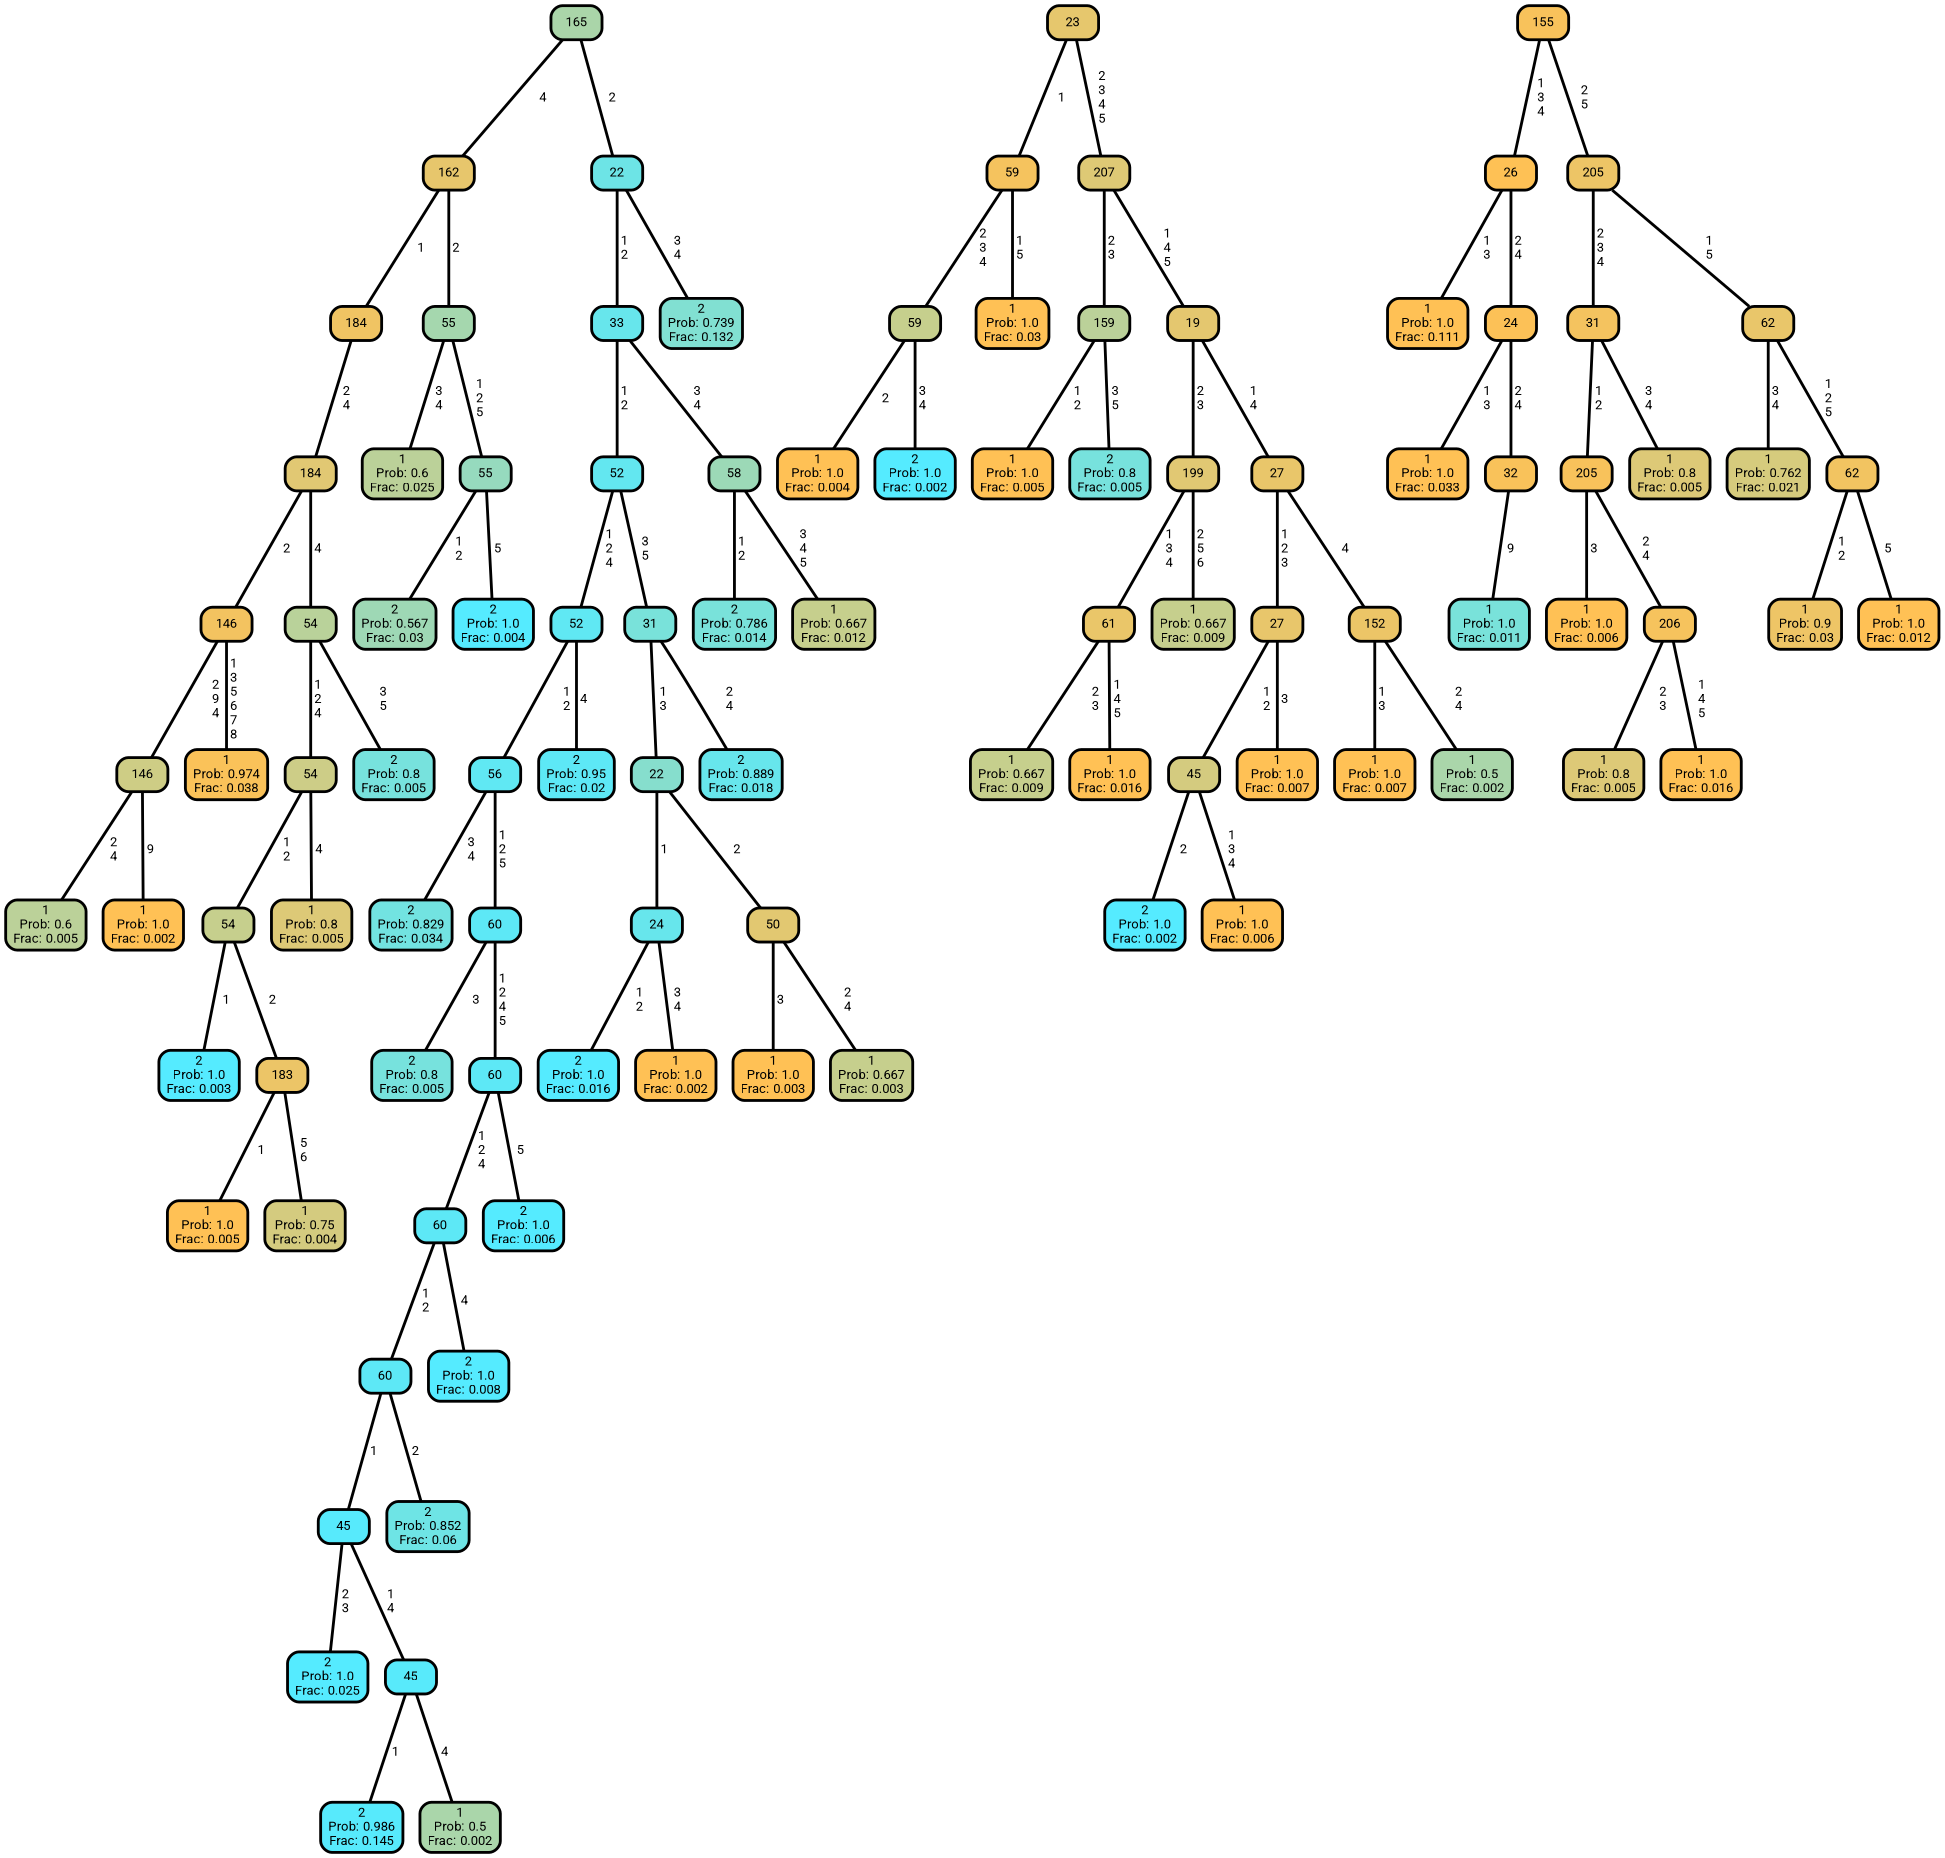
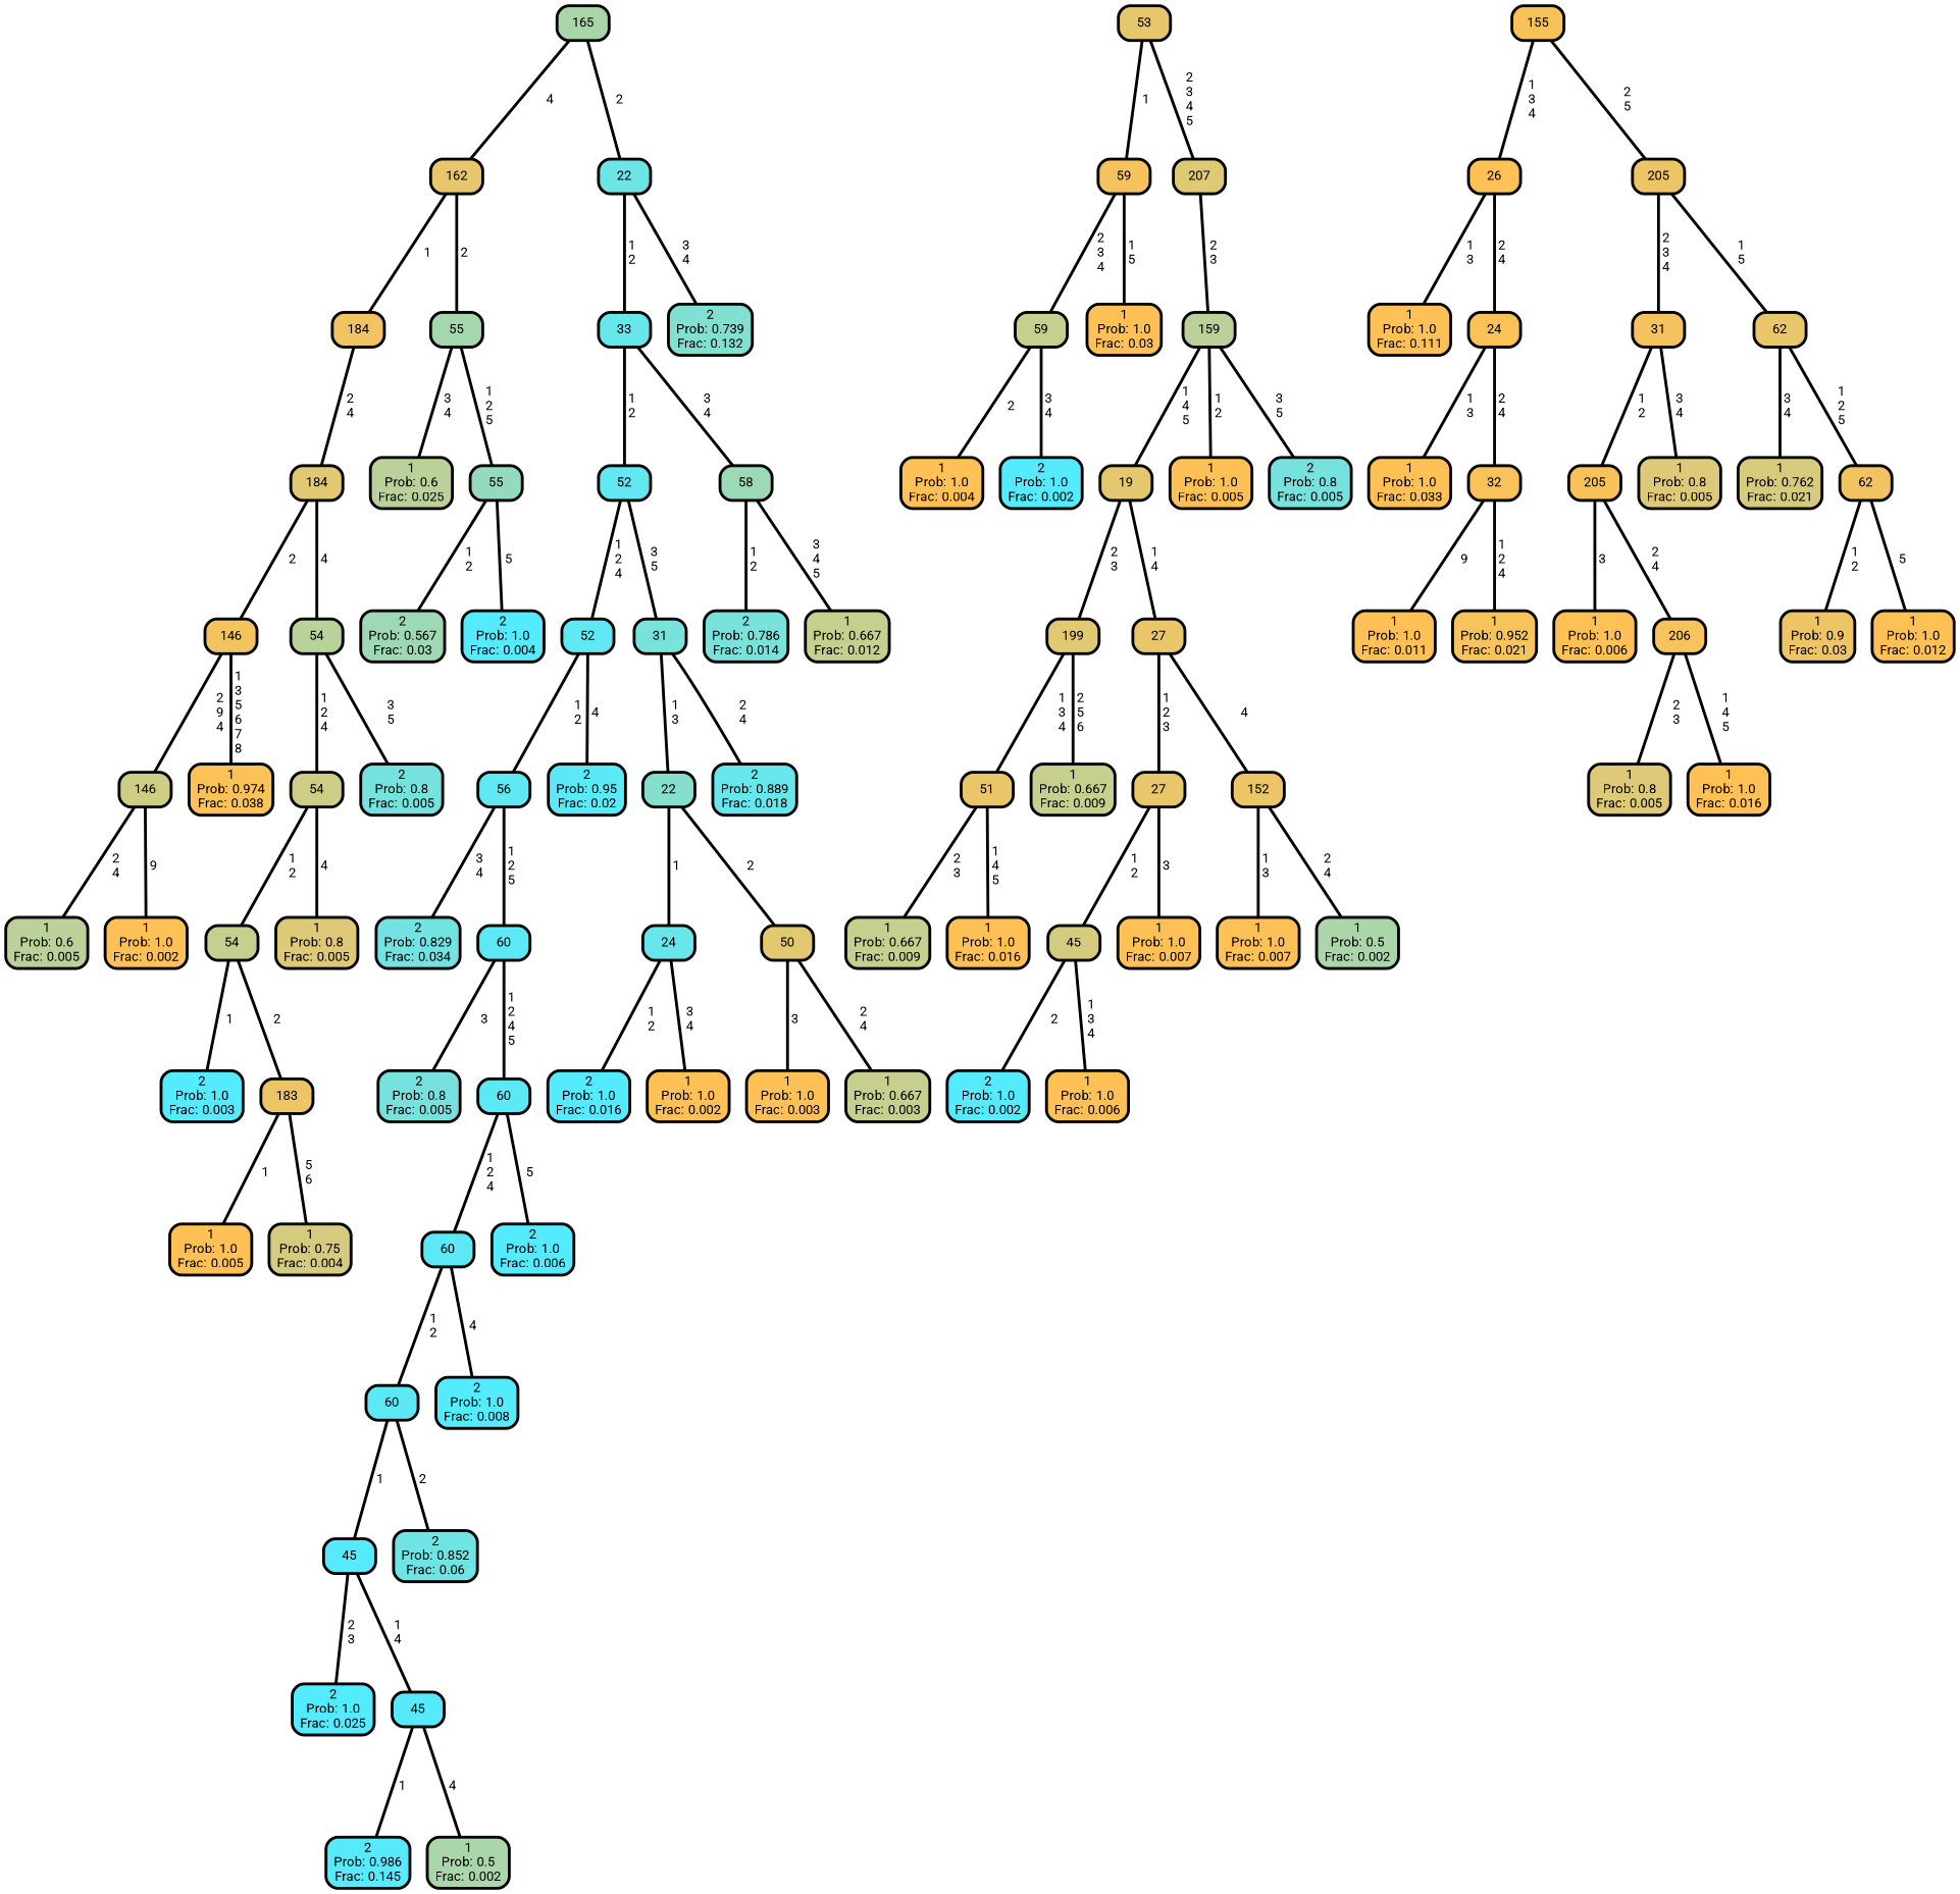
  graph {
    fontname=Roboto
    ranksep="0 equally"
    splines=straight
    node [color=black fillcolor="#ffc155" fontcolor=black fontname=Roboto penwidth=3 shape=box style="filled, rounded"]
    edge [color=black fontname=Roboto penwidth=3]
    n1 [fillcolor="#bbd199" label="1\nProb: 0.6\nFrac: 0.005"]
    n2 [fillcolor="#cecd85" label=146]
    n3 [label="1\nProb: 1.0\nFrac: 0.002"]
    n4 [fillcolor="#f3c360" label=146]
    n5 [fillcolor="#fac259" label="1\nProb: 0.974\nFrac: 0.038"]
    n6 [fillcolor="#e1c873" label=184]
    n7 [fillcolor="#b9d29a" label=54]
    n8 [fillcolor="#cdcd87" label=54]
    n9 [fillcolor="#77e2dd" label="2\nProb: 0.8\nFrac: 0.005"]
    n10 [fillcolor="#55ebff" label="2\nProb: 1.0\nFrac: 0.003"]
    n11 [fillcolor="#c6cf8d" label=54]
    n12 [fillcolor="#ecc567" label=183]
    n13 [label="1\nProb: 1.0\nFrac: 0.005"]
    n14 [fillcolor="#d4cb7f" label="1\nProb: 0.75\nFrac: 0.004"]
    n15 [fillcolor="#ddc977" label="1\nProb: 0.8\nFrac: 0.005"]
    n16 [fillcolor="#f0c463" label=184]
    n17 [label="1\nProb: 1.0\nFrac: 0.004"]
    n18 [fillcolor="#c6cf8d" label=59]
    n19 [fillcolor="#55ebff" label="2\nProb: 1.0\nFrac: 0.002"]
    n20 [fillcolor="#f5c35e" label=59]
    n21 [label="1\nProb: 1.0\nFrac: 0.03"]
-   n22 [fillcolor="#e6c76d" label=23]
+   n22 [fillcolor="#e6c76d" label=53]
    n23 [fillcolor="#dec975" label=207]
    n24 [fillcolor="#bbd199" label=159]
    n25 [fillcolor="#e4c76f" label=19]
    n26 [label="1\nProb: 1.0\nFrac: 0.005"]
    n27 [fillcolor="#77e2dd" label="2\nProb: 0.8\nFrac: 0.005"]
    n28 [fillcolor="#e1c873" label=199]
    n29 [fillcolor="#e9c66a" label=27]
    n30 [fillcolor="#c6cf8d" label="1\nProb: 0.667\nFrac: 0.009"]
-   n31 [fillcolor="#eac669" label=61]
+   n31 [fillcolor="#eac669" label=51]
    n32 [label="1\nProb: 1.0\nFrac: 0.016"]
    n33 [fillcolor="#c6cf8d" label="1\nProb: 0.667\nFrac: 0.009"]
    n34 [fillcolor="#e8c66b" label=27]
    n35 [fillcolor="#ecc567" label=152]
    n36 [fillcolor="#55ebff" label="2\nProb: 1.0\nFrac: 0.002"]
    n37 [fillcolor="#d4cb7f" label=45]
    n38 [label="1\nProb: 1.0\nFrac: 0.006"]
    n39 [label="1\nProb: 1.0\nFrac: 0.007"]
    n40 [label="1\nProb: 1.0\nFrac: 0.007"]
    n41 [fillcolor="#aad6aa" label="1\nProb: 0.5\nFrac: 0.002"]
    n42 [fillcolor="#f8c25b" label=155]
    n43 [fillcolor="#fec155" label=26]
    n44 [fillcolor="#edc566" label=205]
    n45 [label="1\nProb: 1.0\nFrac: 0.111"]
    n46 [fillcolor="#fcc157" label=24]
    n47 [label="1\nProb: 1.0\nFrac: 0.033"]
    n48 [fillcolor="#f9c25a" label=32]
-   n49 [fillcolor="#79e2da" label="1\nProb: 1.0\nFrac: 0.011"]
+   n49 [label="1\nProb: 1.0\nFrac: 0.011"]
+   n50 [fillcolor="#f6c35d" label="1\nProb: 0.952\nFrac: 0.021"]
    n51 [fillcolor="#f4c35f" label=31]
    n52 [fillcolor="#e9c66a" label=62]
    n53 [label="1\nProb: 1.0\nFrac: 0.006"]
    n54 [fillcolor="#f8c25b" label=205]
    n55 [fillcolor="#f6c35d" label=206]
    n56 [fillcolor="#ddc977" label="1\nProb: 0.8\nFrac: 0.005"]
    n57 [label="1\nProb: 1.0\nFrac: 0.016"]
    n58 [fillcolor="#ddc977" label="1\nProb: 0.8\nFrac: 0.005"]
    n59 [fillcolor="#d6cb7d" label="1\nProb: 0.762\nFrac: 0.021"]
    n60 [fillcolor="#f2c461" label=62]
    n61 [fillcolor="#eec566" label="1\nProb: 0.9\nFrac: 0.03"]
    n62 [label="1\nProb: 1.0\nFrac: 0.012"]
    n63 [fillcolor="#e7c66c" label=162]
    n64 [fillcolor="#a5d7ae" label=55]
    n65 [fillcolor="#bbd199" label="1\nProb: 0.6\nFrac: 0.025"]
    n66 [fillcolor="#96dabe" label=55]
    n67 [fillcolor="#9ed8b5" label="2\nProb: 0.567\nFrac: 0.03"]
    n68 [fillcolor="#55ebff" label="2\nProb: 1.0\nFrac: 0.004"]
    n69 [fillcolor="#aad5a9" label=165]
    n70 [fillcolor="#6de4e6" label=22]
    n71 [fillcolor="#67e6ec" label=33]
    n72 [fillcolor="#81e0d2" label="2\nProb: 0.739\nFrac: 0.132"]
    n73 [fillcolor="#72e3e1" label="2\nProb: 0.829\nFrac: 0.034"]
    n74 [fillcolor="#60e8f3" label=56]
    n75 [fillcolor="#5de8f6" label=60]
    n76 [fillcolor="#77e2dd" label="2\nProb: 0.8\nFrac: 0.005"]
    n77 [fillcolor="#5de8f6" label=60]
    n78 [fillcolor="#5de8f6" label=60]
    n79 [fillcolor="#55ebff" label="2\nProb: 1.0\nFrac: 0.006"]
    n80 [fillcolor="#55ebff" label="2\nProb: 1.0\nFrac: 0.025"]
    n81 [fillcolor="#57eafc" label=45]
    n82 [fillcolor="#58eafb" label=45]
    n83 [fillcolor="#57eafc" label="2\nProb: 0.986\nFrac: 0.145"]
    n84 [fillcolor="#aad6aa" label="1\nProb: 0.5\nFrac: 0.002"]
    n85 [fillcolor="#5de8f6" label=60]
    n86 [fillcolor="#6ee4e5" label="2\nProb: 0.852\nFrac: 0.06"]
    n87 [fillcolor="#55ebff" label="2\nProb: 1.0\nFrac: 0.008"]
    n88 [fillcolor="#60e8f3" label=52]
    n89 [fillcolor="#5de8f6" label="2\nProb: 0.95\nFrac: 0.02"]
    n90 [fillcolor="#63e7f0" label=52]
    n91 [fillcolor="#79e2da" label=31]
    n92 [fillcolor="#86decd" label=22]
    n93 [fillcolor="#67e6ec" label="2\nProb: 0.889\nFrac: 0.018"]
    n94 [fillcolor="#55ebff" label="2\nProb: 1.0\nFrac: 0.016"]
    n95 [fillcolor="#67e6ec" label=24]
    n96 [label="1\nProb: 1.0\nFrac: 0.002"]
    n97 [fillcolor="#e2c871" label=50]
    n98 [label="1\nProb: 1.0\nFrac: 0.003"]
    n99 [fillcolor="#c6cf8d" label="1\nProb: 0.667\nFrac: 0.003"]
    n100 [fillcolor="#9cd9b7" label=58]
    n101 [fillcolor="#79e2da" label="2\nProb: 0.786\nFrac: 0.014"]
    n102 [fillcolor="#c6cf8d" label="1\nProb: 0.667\nFrac: 0.012"]
    subgraph sub_1 {
      rank=same
    }
    n2 -- n1 [label=" 2\n 4"]
    n2 -- n3 [label=" 9"]
    n4 -- n2 [label=" 2\n 9\n 4"]
    n4 -- n5 [label=" 1\n 3\n 5\n 6\n 7\n 8"]
    n6 -- n4 [label=" 2"]
    n6 -- n7 [label=" 4"]
    n7 -- n8 [label=" 1\n 2\n 4"]
    n7 -- n9 [label=" 3\n 5"]
    n8 -- n11 [label=" 1\n 2"]
    n8 -- n15 [label=" 4"]
    n11 -- n10 [label=" 1"]
    n11 -- n12 [label=" 2"]
    n12 -- n13 [label=" 1"]
    n12 -- n14 [label=" 5\n 6"]
    n16 -- n6 [label=" 2\n 4"]
    n18 -- n17 [label=" 2"]
    n18 -- n19 [label=" 3\n 4"]
    n20 -- n18 [label=" 2\n 3\n 4"]
    n20 -- n21 [label=" 1\n 5"]
    n22 -- n20 [label=" 1"]
    n22 -- n23 [label=" 2\n 3\n 4\n 5"]
    n23 -- n24 [label=" 2\n 3"]
-   n23 -- n25 [label=" 1\n 4\n 5"]
+   n24 -- n25 [label=" 1\n 4\n 5"]
    n24 -- n26 [label=" 1\n 2"]
    n24 -- n27 [label=" 3\n 5"]
    n25 -- n28 [label=" 2\n 3"]
    n25 -- n29 [label=" 1\n 4"]
    n28 -- n31 [label=" 1\n 3\n 4"]
    n28 -- n33 [label=" 2\n 5\n 6"]
    n29 -- n34 [label=" 1\n 2\n 3"]
    n29 -- n35 [label=" 4"]
    n31 -- n30 [label=" 2\n 3"]
    n31 -- n32 [label=" 1\n 4\n 5"]
    n34 -- n37 [label=" 1\n 2"]
    n34 -- n39 [label=" 3"]
    n35 -- n40 [label=" 1\n 3"]
    n35 -- n41 [label=" 2\n 4"]
    n37 -- n36 [label=" 2"]
    n37 -- n38 [label=" 1\n 3\n 4"]
    n42 -- n43 [label=" 1\n 3\n 4"]
    n42 -- n44 [label=" 2\n 5"]
    n43 -- n45 [label=" 1\n 3"]
    n43 -- n46 [label=" 2\n 4"]
    n44 -- n51 [label=" 2\n 3\n 4"]
    n44 -- n52 [label=" 1\n 5"]
    n46 -- n47 [label=" 1\n 3"]
    n46 -- n48 [label=" 2\n 4"]
    n48 -- n49 [label=" 9"]
+   n48 -- n50 [label=" 1\n 2\n 4"]
    n51 -- n54 [label=" 1\n 2"]
    n51 -- n58 [label=" 3\n 4"]
    n52 -- n59 [label=" 3\n 4"]
    n52 -- n60 [label=" 1\n 2\n 5"]
    n54 -- n53 [label=" 3"]
    n54 -- n55 [label=" 2\n 4"]
    n55 -- n56 [label=" 2\n 3"]
    n55 -- n57 [label=" 1\n 4\n 5"]
    n60 -- n61 [label=" 1\n 2"]
    n60 -- n62 [label=" 5"]
    n63 -- n16 [label=" 1"]
    n63 -- n64 [label=" 2"]
    n64 -- n65 [label=" 3\n 4"]
    n64 -- n66 [label=" 1\n 2\n 5"]
    n66 -- n67 [label=" 1\n 2"]
    n66 -- n68 [label=" 5"]
    n69 -- n63 [label=" 4"]
    n69 -- n70 [label=" 2"]
    n70 -- n71 [label=" 1\n 2"]
    n70 -- n72 [label=" 3\n 4"]
    n71 -- n90 [label=" 1\n 2"]
    n71 -- n100 [label=" 3\n 4"]
    n74 -- n73 [label=" 3\n 4"]
    n74 -- n75 [label=" 1\n 2\n 5"]
    n75 -- n76 [label=" 3"]
    n75 -- n77 [label=" 1\n 2\n 4\n 5"]
    n77 -- n78 [label=" 1\n 2\n 4"]
    n77 -- n79 [label=" 5"]
    n78 -- n85 [label=" 1\n 2"]
    n78 -- n87 [label=" 4"]
    n81 -- n80 [label=" 2\n 3"]
    n81 -- n82 [label=" 1\n 4"]
    n82 -- n83 [label=" 1"]
    n82 -- n84 [label=" 4"]
    n85 -- n81 [label=" 1"]
    n85 -- n86 [label=" 2"]
    n88 -- n74 [label=" 1\n 2"]
    n88 -- n89 [label=" 4"]
    n90 -- n88 [label=" 1\n 2\n 4"]
    n90 -- n91 [label=" 3\n 5"]
    n91 -- n92 [label=" 1\n 3"]
    n91 -- n93 [label=" 2\n 4"]
    n92 -- n95 [label=" 1"]
    n92 -- n97 [label=" 2"]
    n95 -- n94 [label=" 1\n 2"]
    n95 -- n96 [label=" 3\n 4"]
    n97 -- n98 [label=" 3"]
    n97 -- n99 [label=" 2\n 4"]
    n100 -- n101 [label=" 1\n 2"]
    n100 -- n102 [label=" 3\n 4\n 5"]
  }
